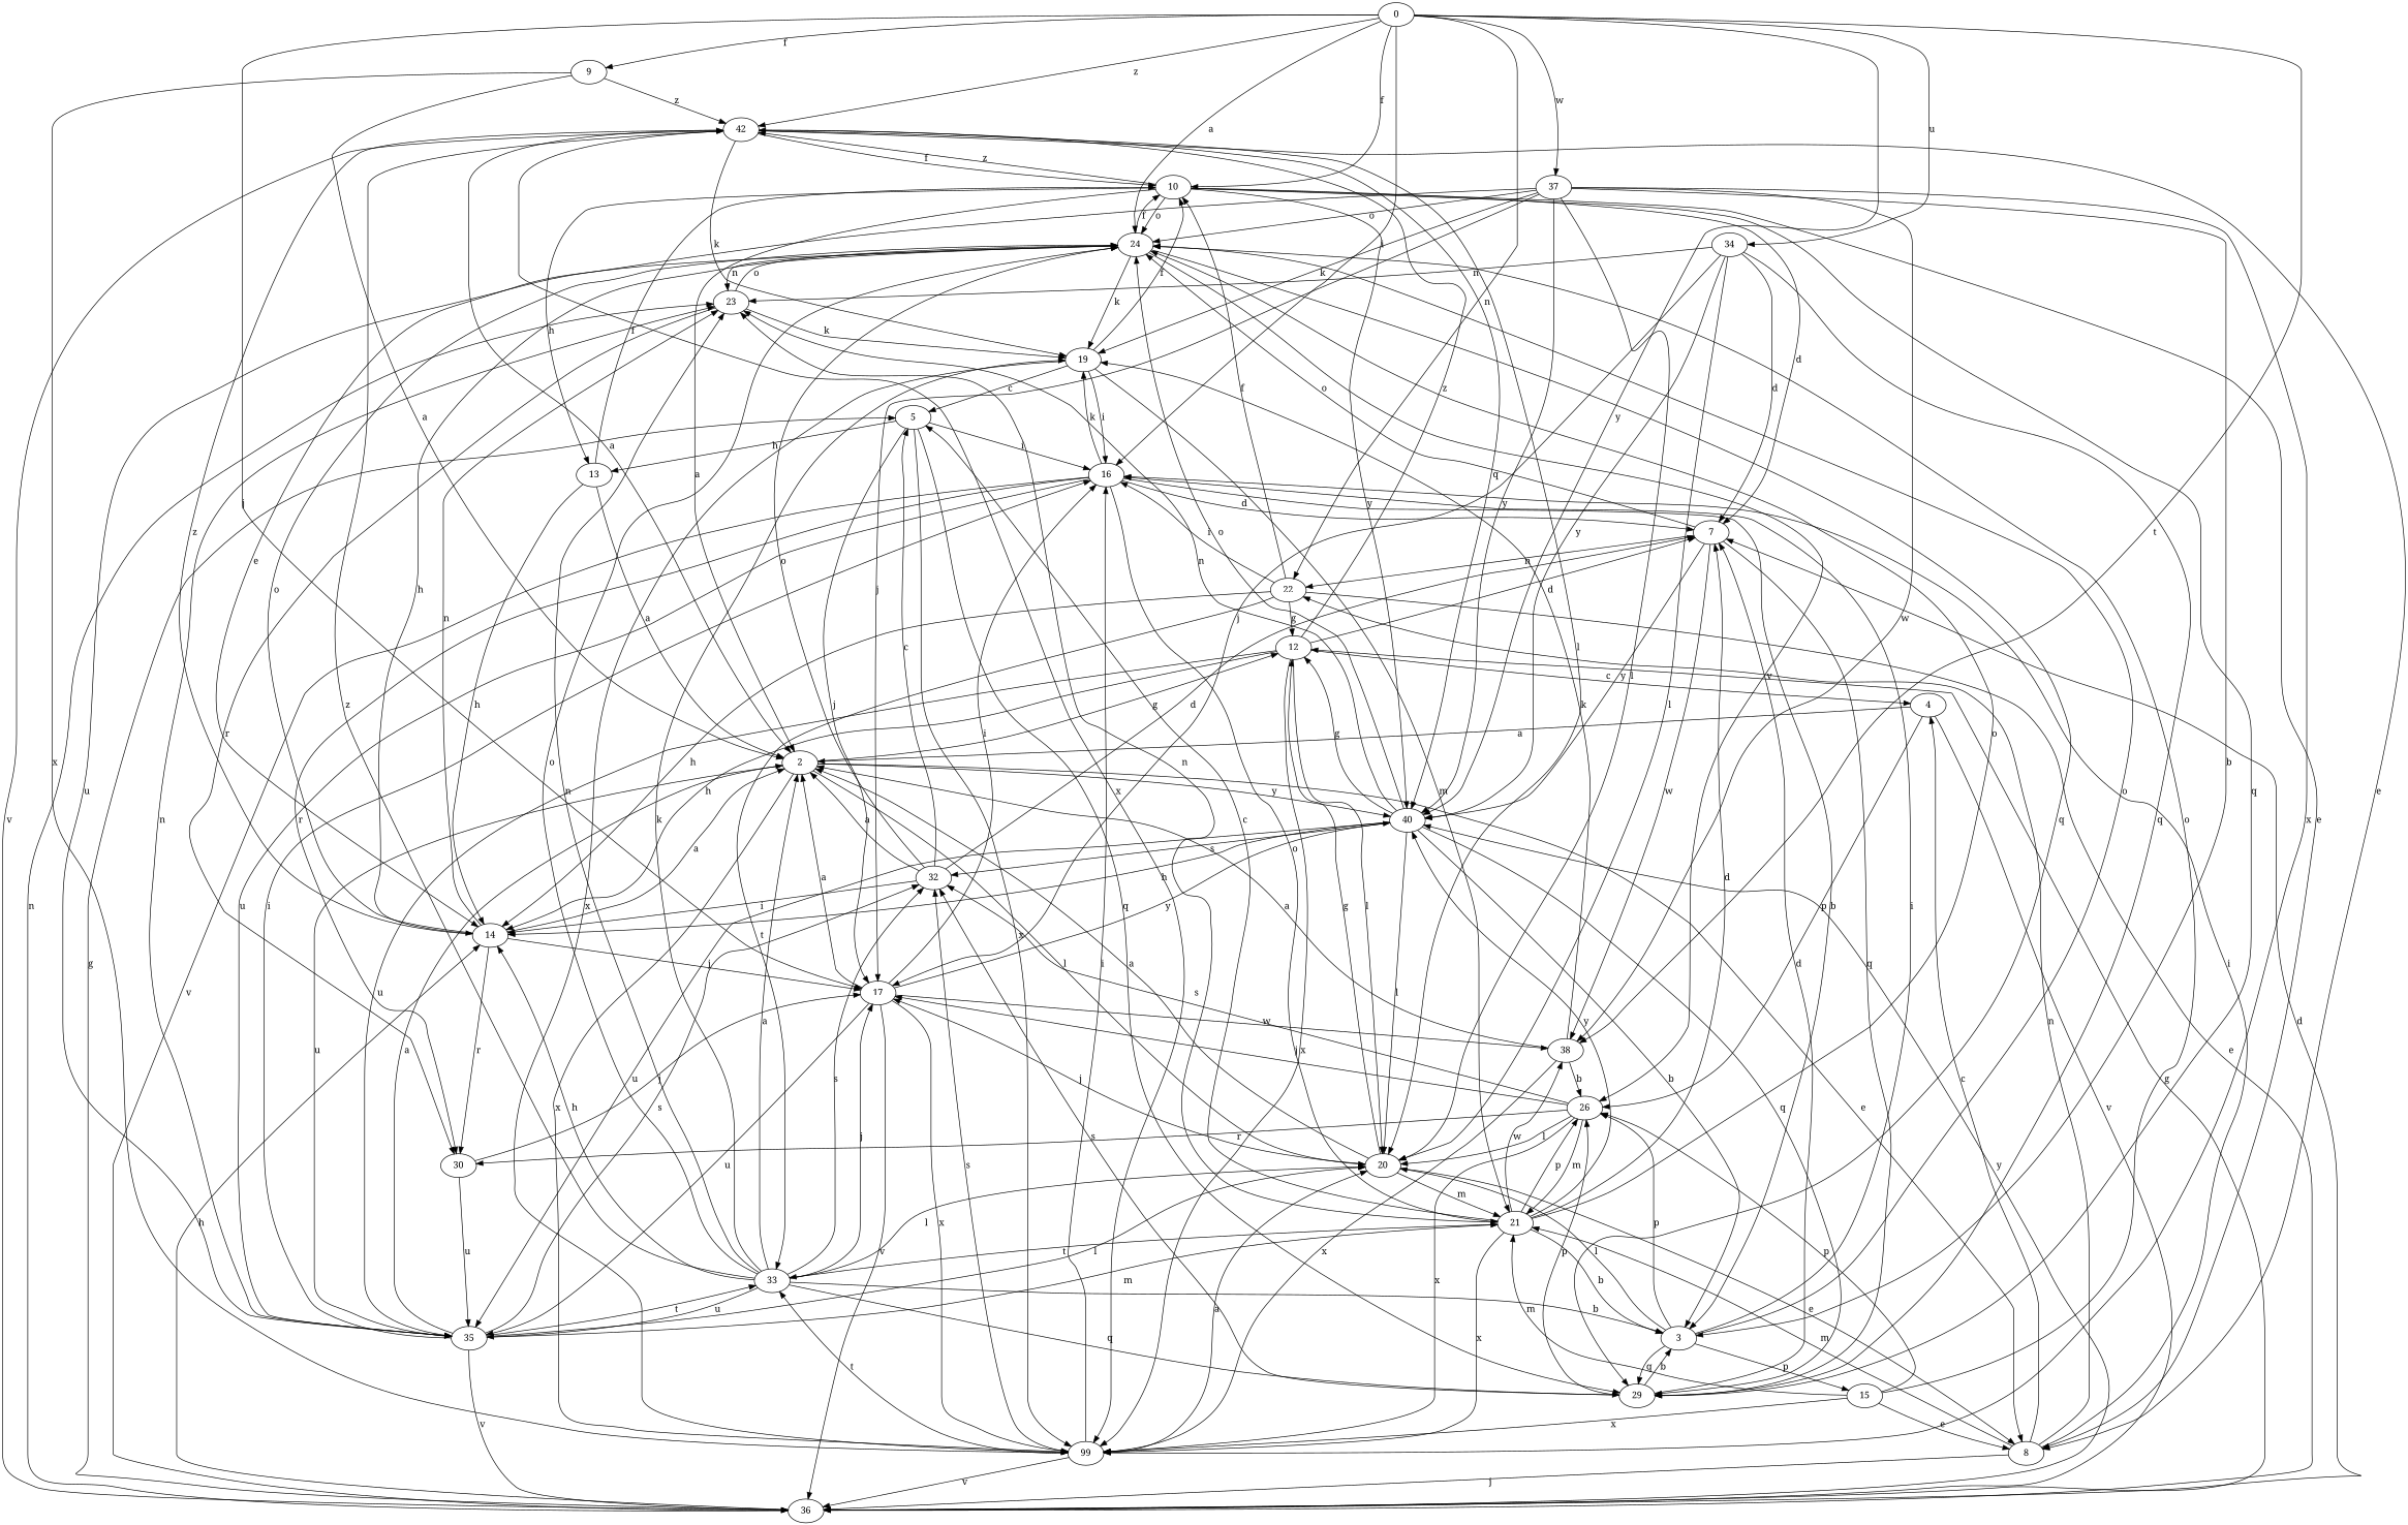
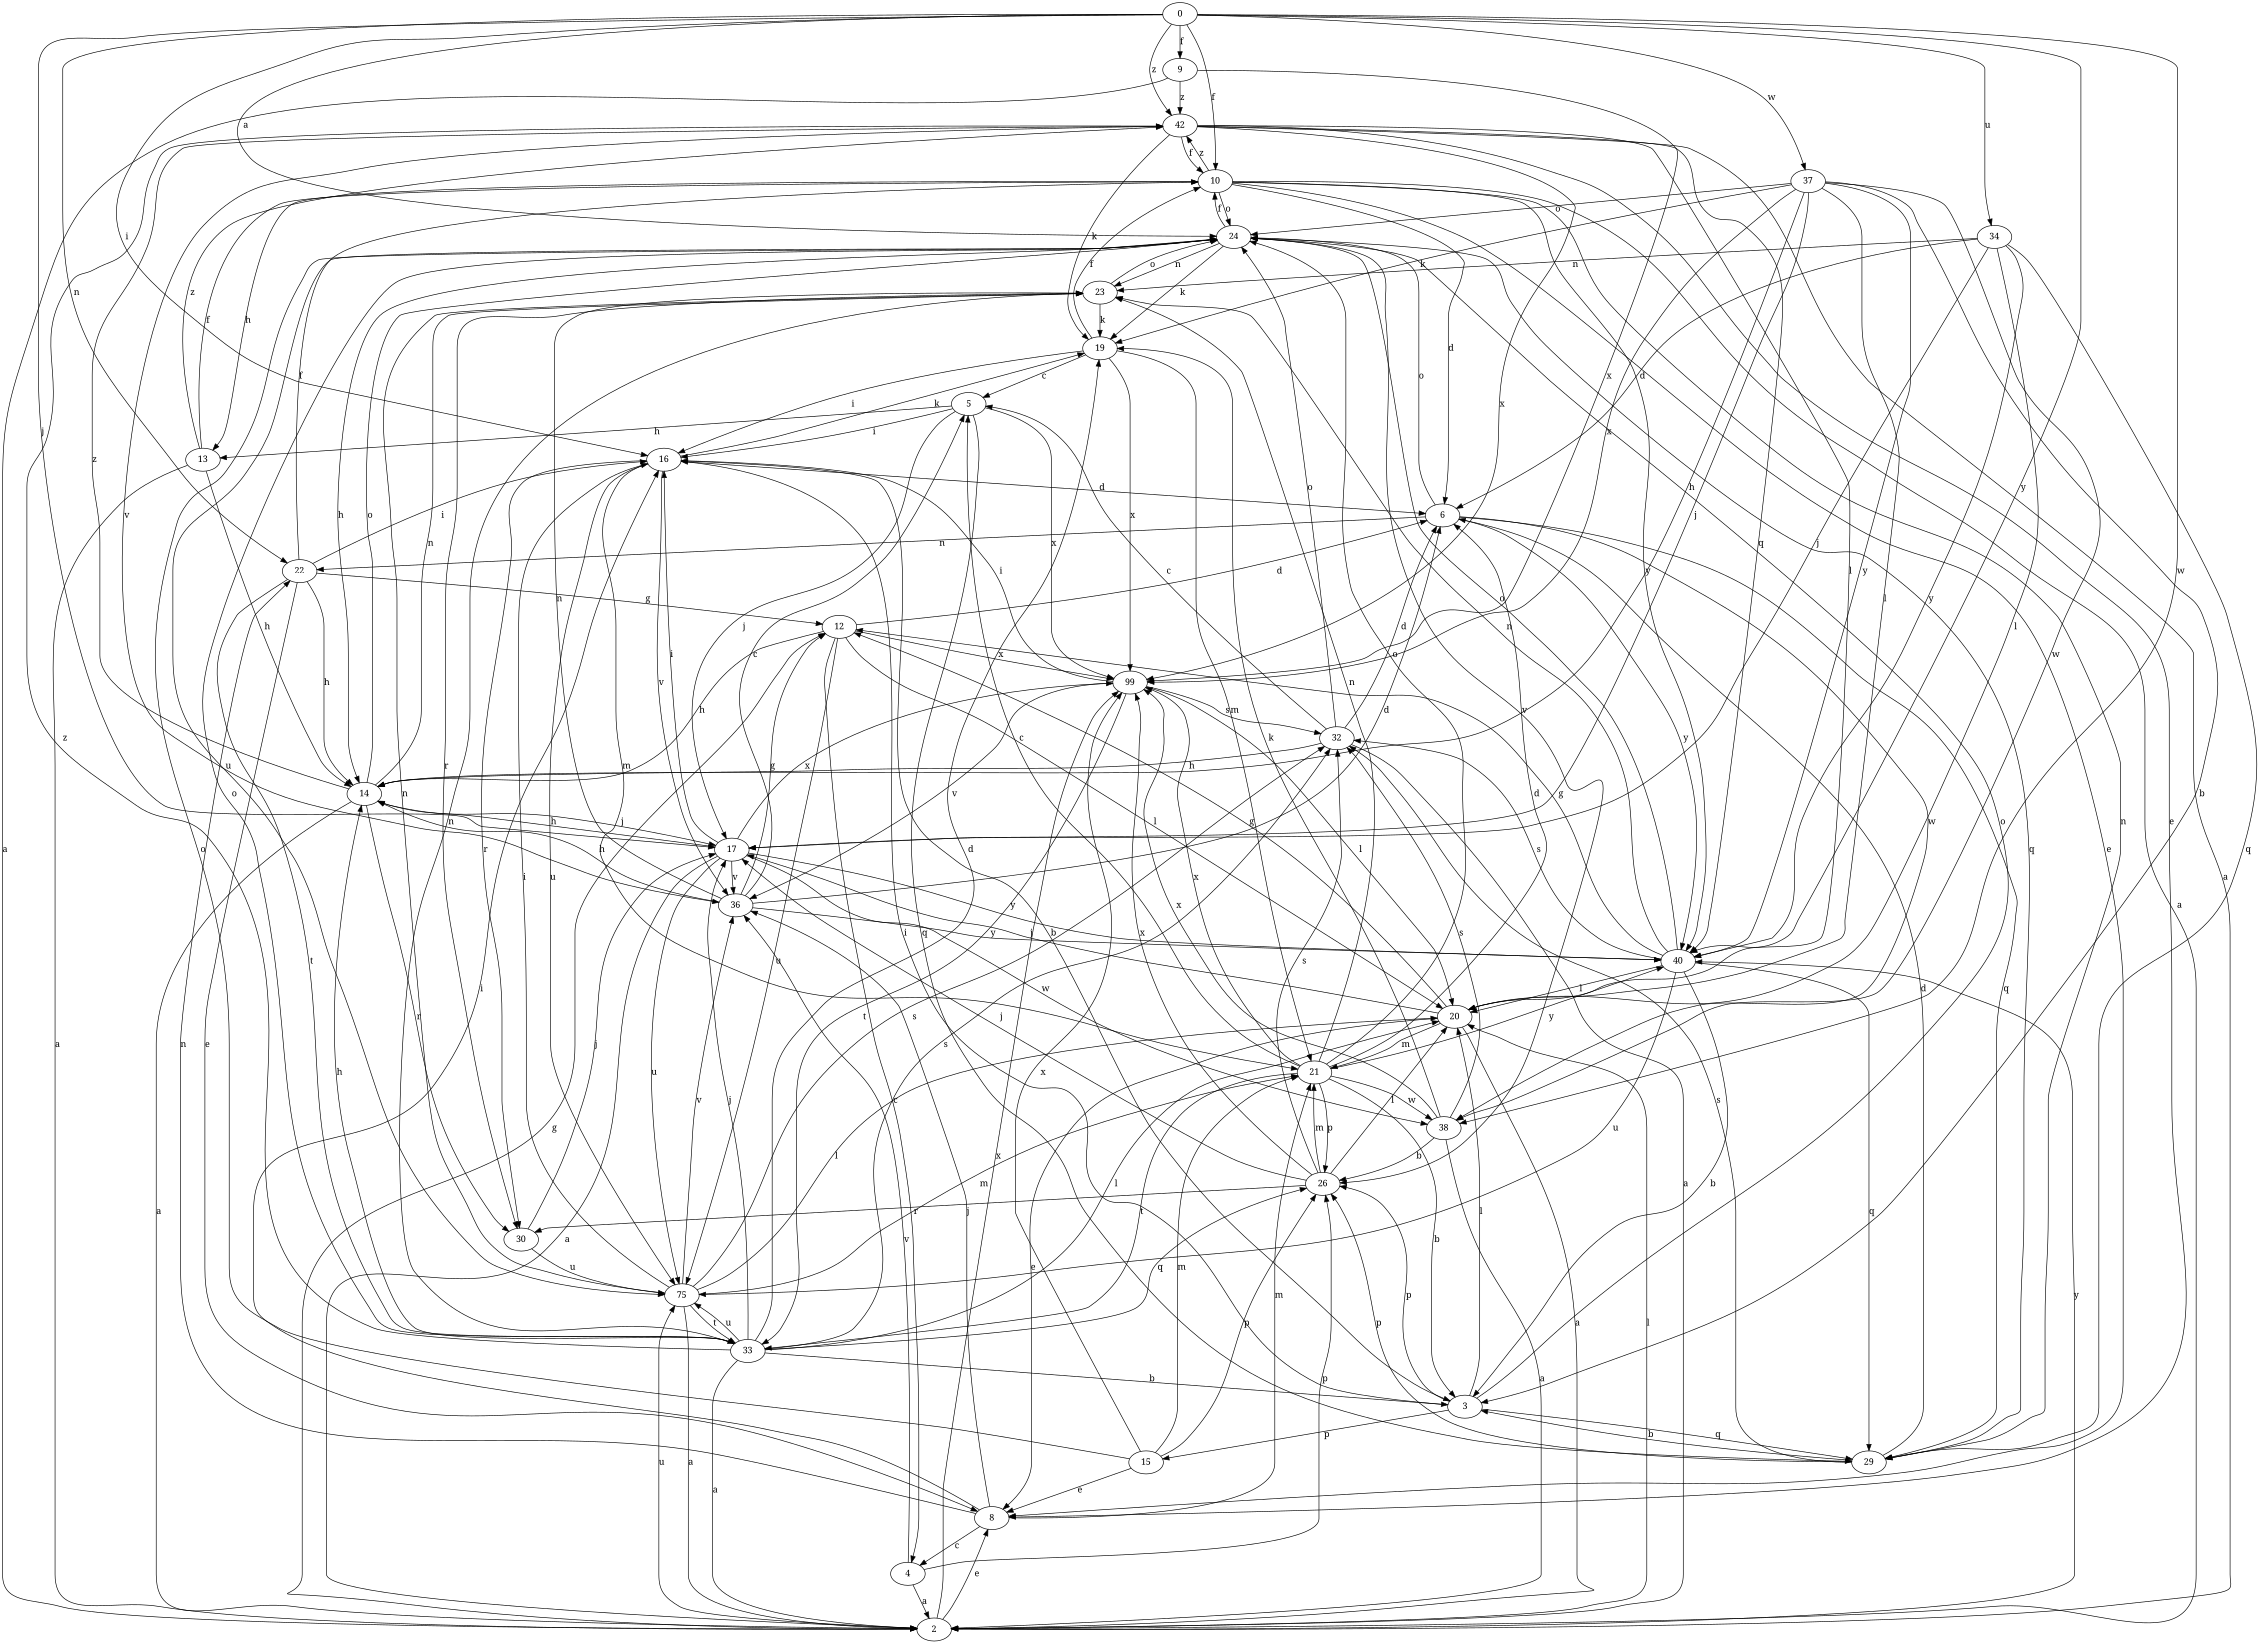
  strict digraph {
    fontname="Noto Serif"
    node [fontname="Noto Serif"]
    edge [fontname="Noto Serif"]
    0
    9
    10
    16
    17
    22
    24
    34
    37
    38
    40
    42
    2
    n14 [label=99]
    8
    29
    13
-   6 [label=7]
-   35
+   6
+   35 [label=75]
    3
    36
    21
    30
    n24 [label=19]
    14
    33
    12
    26
    23
    20
    32
    4
    n33 [label=15]
    5
    0 -> 9 [label=f]
    0 -> 10 [label=f]
    0 -> 16 [label=i]
    0 -> 17 [label=j]
    0 -> 22 [label=n]
    0 -> 24 [label=a]
    0 -> 34 [label=u]
    0 -> 37 [label=w]
-   0 -> 38 [label=t]
+   0 -> 38 [label=w]
    0 -> 40 [label=y]
    0 -> 42 [label=z]
    9 -> 42 [label=z]
    9 -> 2 [label=a]
    9 -> n14 [label=x]
    10 -> 24 [label=o]
    10 -> 40 [label=y]
    10 -> 42 [label=z]
    10 -> 2 [label=a]
    10 -> 8 [label=e]
-   10 -> 29 [label=q]
+   10 -> 29 [label=n]
    10 -> 13 [label=h]
    10 -> 6 [label=d]
    16 -> 6 [label=d]
    16 -> 35 [label=u]
    16 -> 3 [label=b]
    16 -> 36 [label=v]
-   16 -> 21 [label=o]
+   16 -> 21 [label=m]
    16 -> 30 [label=r]
    16 -> n24 [label=k]
    17 -> 16 [label=i]
    17 -> 38 [label=w]
    17 -> 40 [label=y]
    17 -> 2 [label=a]
    17 -> n14 [label=x]
    17 -> 35 [label=u]
    17 -> 36 [label=v]
-   40 -> 14 [label=h]
+   17 -> 14 [label=h]
    22 -> 10 [label=f]
    22 -> 16 [label=i]
-   22 -> 36 [label=e]
+   22 -> 8 [label=e]
    22 -> 14 [label=h]
    22 -> 33 [label=t]
    22 -> 12 [label=g]
    24 -> 10 [label=f]
    24 -> 29 [label=q]
    24 -> 35 [label=u]
    24 -> n24 [label=k]
    24 -> 14 [label=h]
    24 -> 26 [label=v]
    24 -> 23 [label=n]
    34 -> 17 [label=j]
    34 -> 40 [label=y]
    34 -> 29 [label=q]
    34 -> 6 [label=d]
    34 -> 23 [label=n]
    34 -> 20 [label=l]
    37 -> 17 [label=j]
    37 -> 24 [label=o]
    37 -> 38 [label=w]
    37 -> 40 [label=y]
    37 -> n14 [label=x]
    37 -> 3 [label=b]
    37 -> n24 [label=k]
-   37 -> 14 [label=e]
+   37 -> 14 [label=h]
    37 -> 20 [label=l]
    38 -> 2 [label=a]
    38 -> n14 [label=x]
    38 -> n24 [label=k]
    38 -> 26 [label=b]
+   38 -> 32 [label=s]
    40 -> 24 [label=o]
    40 -> 29 [label=q]
    40 -> 35 [label=u]
    40 -> 3 [label=b]
    40 -> 12 [label=g]
    40 -> 23 [label=n]
    40 -> 20 [label=l]
    40 -> 32 [label=s]
    42 -> 10 [label=f]
    42 -> 40 [label=q]
    42 -> 2 [label=a]
    42 -> n14 [label=x]
    42 -> 8 [label=e]
    42 -> 36 [label=v]
    42 -> n24 [label=k]
    42 -> 20 [label=l]
    2 -> 40 [label=y]
    2 -> n14 [label=x]
    2 -> 8 [label=e]
    2 -> 35 [label=u]
    2 -> 12 [label=g]
    2 -> 20 [label=l]
    n14 -> 16 [label=i]
    n14 -> 36 [label=v]
    n14 -> 33 [label=t]
-   n14 -> 20 [label=a]
+   n14 -> 20 [label=l]
    n14 -> 32 [label=s]
    8 -> 16 [label=i]
    8 -> 22 [label=n]
    8 -> 36 [label=j]
    8 -> 21 [label=m]
    8 -> 4 [label=c]
    29 -> 6 [label=d]
    29 -> 3 [label=b]
    29 -> 26 [label=p]
    29 -> 32 [label=s]
    13 -> 10 [label=f]
    13 -> 2 [label=a]
    13 -> 14 [label=h]
    6 -> 22 [label=n]
    6 -> 24 [label=o]
    6 -> 38 [label=w]
    6 -> 40 [label=y]
    6 -> 29 [label=q]
    35 -> 16 [label=i]
    35 -> 2 [label=a]
    35 -> 36 [label=v]
    35 -> 21 [label=m]
    35 -> 33 [label=t]
    35 -> 23 [label=n]
    35 -> 20 [label=l]
    35 -> 32 [label=s]
    3 -> 16 [label=i]
    3 -> 24 [label=o]
    3 -> 29 [label=q]
    3 -> 26 [label=p]
    3 -> 20 [label=l]
    3 -> n33 [label=p]
    36 -> 40 [label=y]
    36 -> 6 [label=d]
    36 -> 14 [label=h]
    36 -> 12 [label=g]
    36 -> 23 [label=n]
-   36 -> 5 [label=g]
+   36 -> 5 [label=c]
    21 -> 24 [label=o]
    21 -> 38 [label=w]
    21 -> 40 [label=y]
    21 -> n14 [label=x]
    21 -> 6 [label=d]
    21 -> 3 [label=b]
    21 -> 33 [label=t]
    21 -> 26 [label=p]
    21 -> 23 [label=n]
    21 -> 5 [label=c]
    30 -> 17 [label=j]
    30 -> 35 [label=u]
    n24 -> 10 [label=f]
    n24 -> 16 [label=i]
    n24 -> n14 [label=x]
    n24 -> 21 [label=m]
    n24 -> 5 [label=c]
    14 -> 17 [label=j]
    14 -> 24 [label=o]
    14 -> 42 [label=z]
    14 -> 2 [label=a]
    14 -> 30 [label=r]
    14 -> 23 [label=n]
    33 -> 17 [label=j]
    33 -> 24 [label=o]
    33 -> 42 [label=z]
    33 -> 2 [label=a]
-   33 -> 29 [label=q]
+   33 -> 26 [label=q]
    33 -> 35 [label=u]
    33 -> 3 [label=b]
-   33 -> n24 [label=k]
+   33 -> n24 [label=d]
    33 -> 14 [label=h]
    33 -> 23 [label=n]
    33 -> 20 [label=l]
    33 -> 32 [label=s]
-   12 -> 42 [label=z]
+   13 -> 42 [label=z]
    12 -> n14 [label=x]
    12 -> 6 [label=d]
    12 -> 35 [label=u]
    12 -> 14 [label=h]
    12 -> 20 [label=l]
    12 -> 4 [label=c]
    26 -> 17 [label=j]
    26 -> n14 [label=x]
    26 -> 21 [label=m]
    26 -> 30 [label=r]
    26 -> 20 [label=l]
    26 -> 32 [label=s]
    23 -> 24 [label=o]
    23 -> 30 [label=r]
    23 -> n24 [label=k]
    20 -> 17 [label=j]
    20 -> 2 [label=a]
    20 -> 8 [label=e]
    20 -> 21 [label=m]
    20 -> 12 [label=g]
    32 -> 24 [label=o]
    32 -> 2 [label=a]
    32 -> 6 [label=d]
-   32 -> 14 [label=i]
+   32 -> 14 [label=h]
    32 -> 5 [label=c]
    4 -> 2 [label=a]
    4 -> 36 [label=v]
    4 -> 26 [label=p]
    n33 -> 24 [label=o]
    n33 -> n14 [label=x]
    n33 -> 8 [label=e]
    n33 -> 21 [label=m]
    n33 -> 26 [label=p]
    5 -> 16 [label=i]
    5 -> 17 [label=j]
    5 -> n14 [label=x]
    5 -> 29 [label=q]
    5 -> 13 [label=h]
  }
